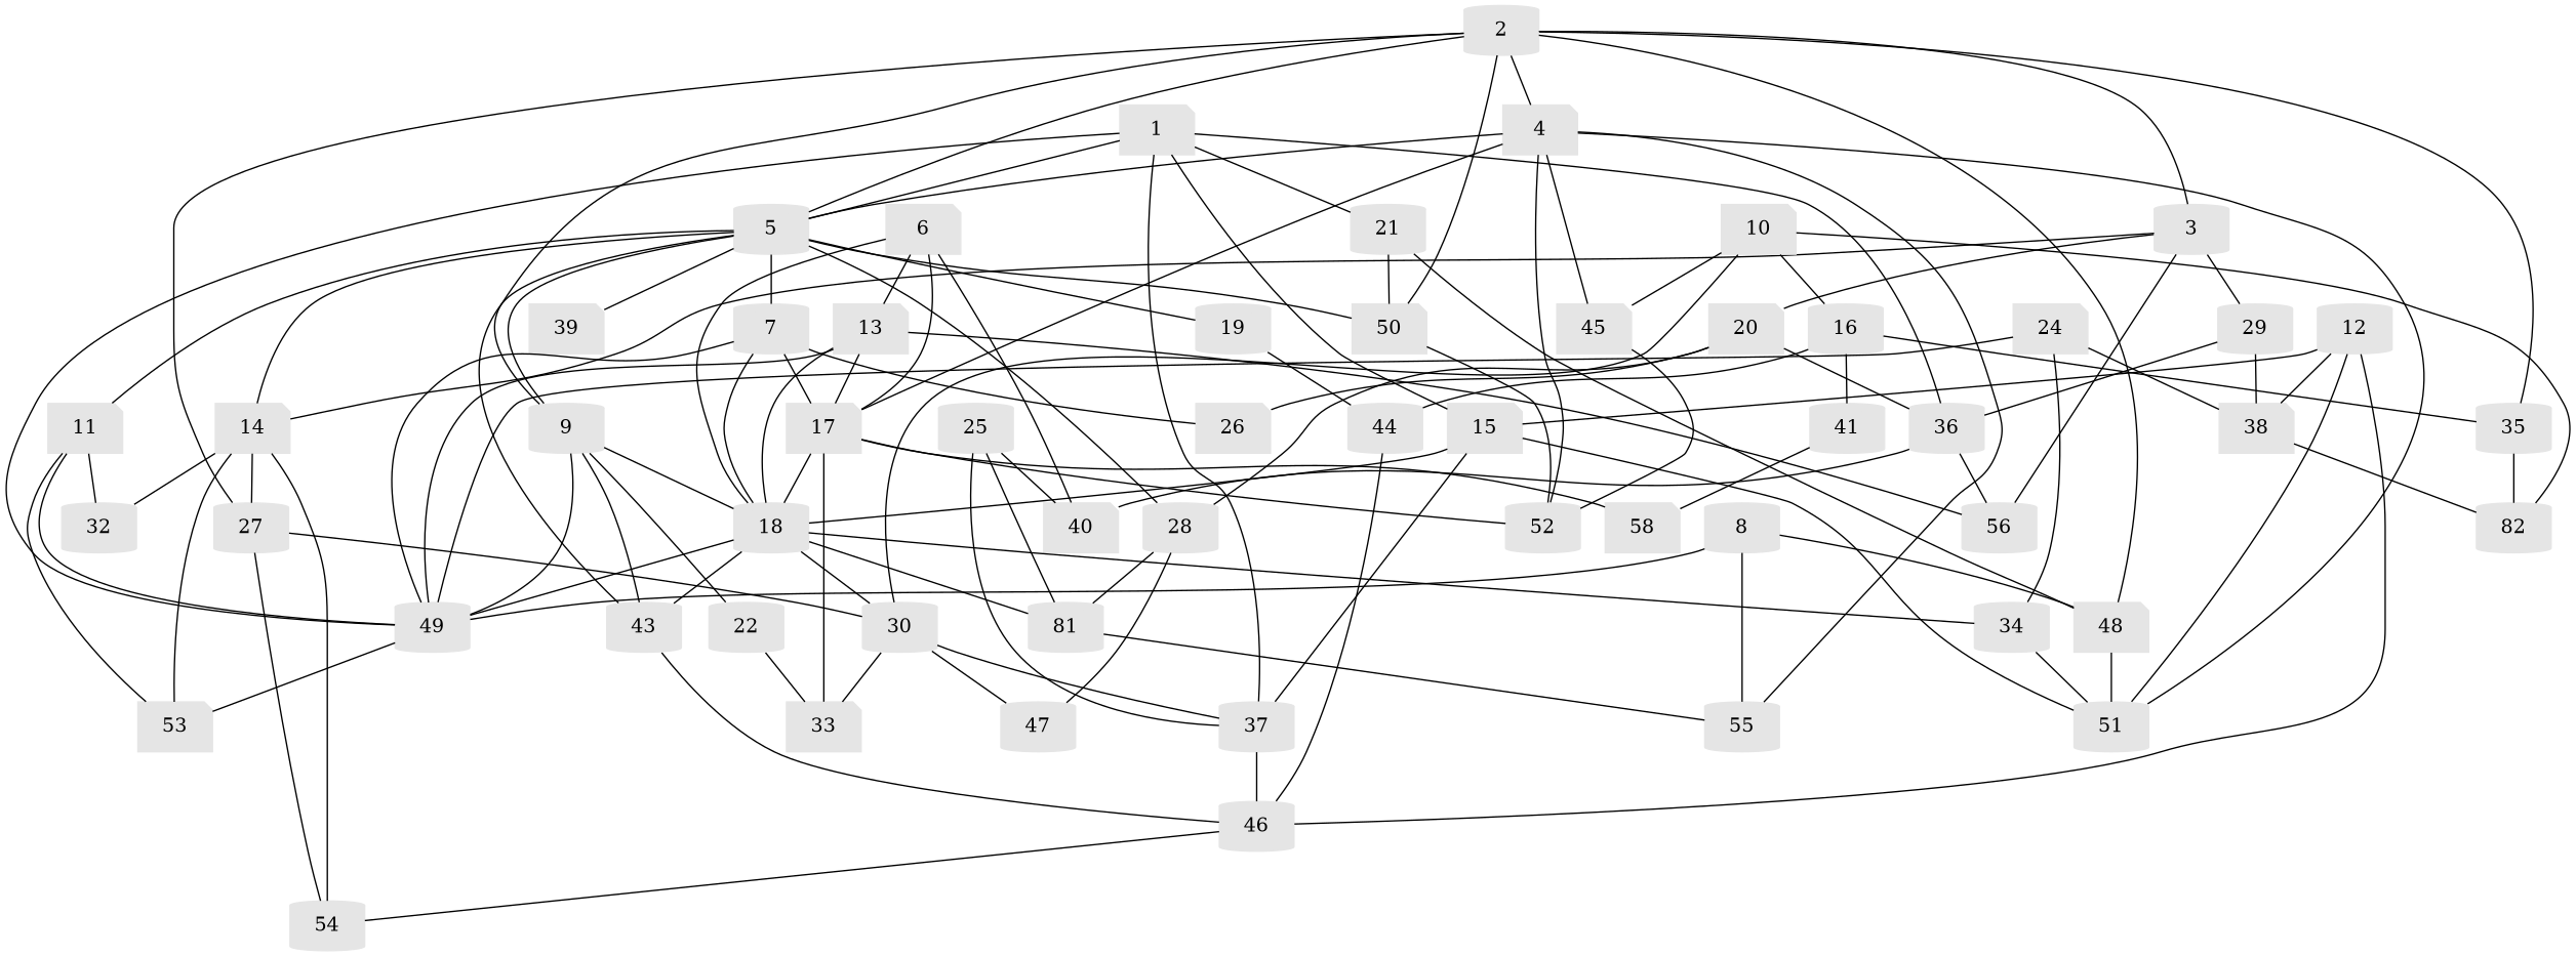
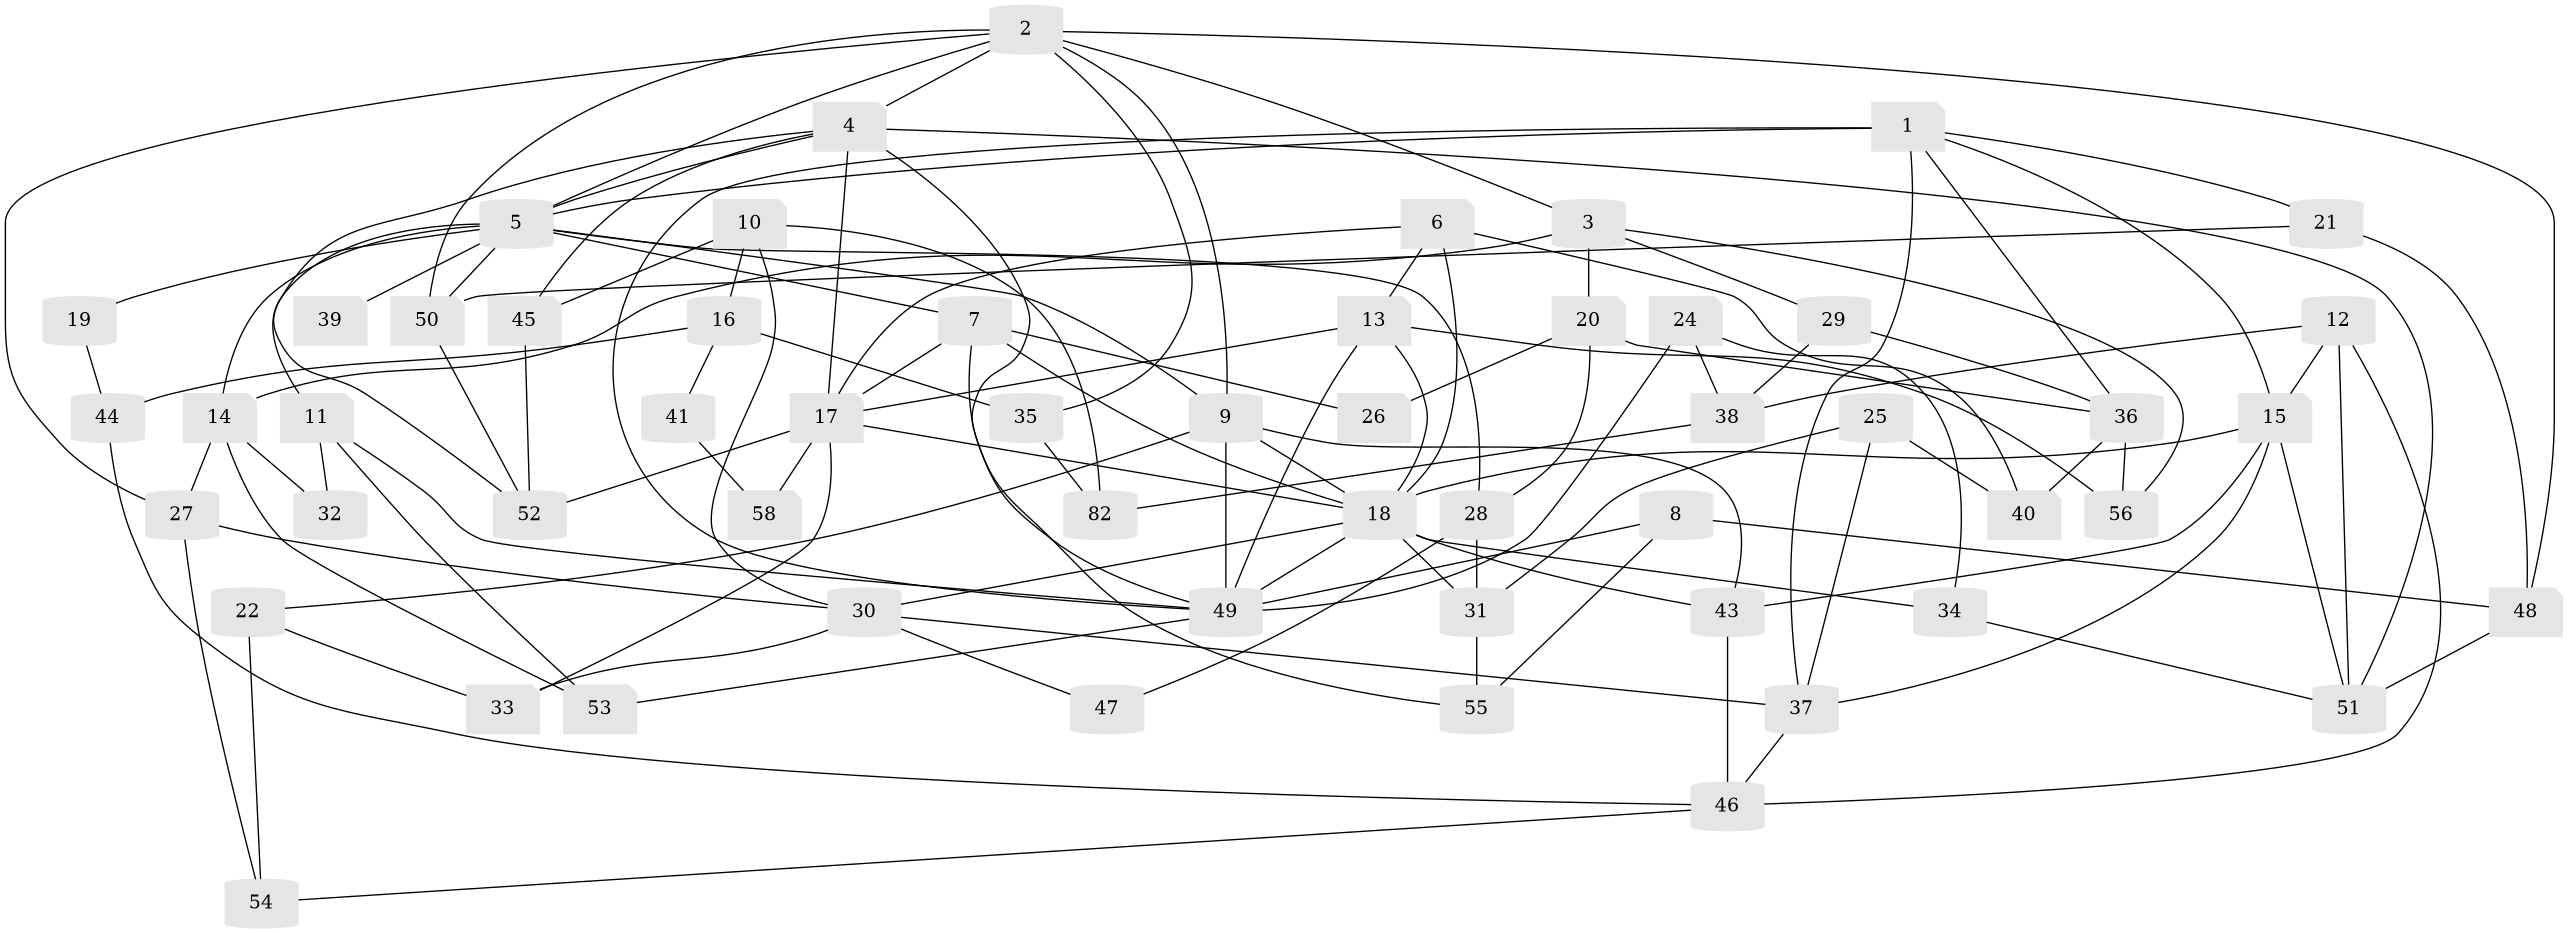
  graph {
    node [color=gray90 shape=cylinder style=filled]
    edge [weight=1.0]
    1 [shape=note]
    5
    15 [shape=note]
    21
    36
    37
    49
    9
    50 [shape=note]
    14 [shape=note]
    7
    11 [shape=note]
    19
    28
    39 [shape=note]
    43
    51
    18
    48 [shape=note]
    56
    40 [shape=note]
    46
    53 [shape=note]
    2
    3
    4 [shape=note]
    27
    35
    20 [shape=note]
    29
    55
    17 [shape=note]
    45 [shape=note]
    52
    22
    30
    54
    n38 [label=82]
    32
    26 [shape=note]
    38 [shape=note]
    33 [shape=note]
    n43 [label=58 shape=note]
    44
-   31 [label=81]
+   31
    47
    6 [shape=note]
    13 [shape=note]
    34
    8
    10 [shape=note]
    16
    41
    12
    24 [shape=note]
    25
    1 -- 5
    1 -- 15
    1 -- 21
    1 -- 36
    1 -- 37 [weight=2.0]
    1 -- 49
    5 -- 9 [weight=2.0]
    5 -- 50
    5 -- 14
    5 -- 7
    5 -- 11
    5 -- 19 [weight=2.0]
    5 -- 28
    5 -- 39 [weight=2.0]
-   5 -- 43
+   15 -- 43
    15 -- 37
    15 -- 51
    15 -- 18 [weight=2.0]
    21 -- 50
    21 -- 48
    36 -- 56
    36 -- 40
    37 -- 46
    49 -- 53
    9 -- 49
    9 -- 43
    9 -- 18
    9 -- 22
    50 -- 52
    14 -- 53
    14 -- 27
    14 -- 32
    7 -- 49
    7 -- 18
    7 -- 17
    7 -- 26
    11 -- 49
    11 -- 53
    11 -- 32
    19 -- 44
    28 -- 31
    28 -- 47
    43 -- 46
    18 -- 49
    18 -- 43
    18 -- 30
    18 -- 31
    18 -- 34
    48 -- 51
    46 -- 54
    2 -- 5
    2 -- 9
    2 -- 50
    2 -- 48
    2 -- 3
    2 -- 4
    2 -- 27
    2 -- 35
    3 -- 14
    3 -- 56
    3 -- 20
    3 -- 29
    4 -- 5
    4 -- 51
    4 -- 55
    4 -- 17
    4 -- 45
    4 -- 52
    27 -- 30
    27 -- 54
    35 -- n38
    20 -- 36
    20 -- 28
    20 -- 26
    29 -- 36
    29 -- 38
    17 -- 18 [weight=2.0]
    17 -- 52
    17 -- 33
    17 -- n43
    45 -- 52
-   14 -- 54
+   22 -- 54
    22 -- 33
    30 -- 37
    30 -- 33
    30 -- 47
    38 -- n38
    44 -- 46
    31 -- 55
    6 -- 18
    6 -- 40
    6 -- 17
    6 -- 13
    13 -- 49
    13 -- 18
    13 -- 56
    13 -- 17
    34 -- 51
    8 -- 49
    8 -- 48
    8 -- 55
    10 -- 45
    10 -- 30
    10 -- n38
    10 -- 16
    16 -- 35
    16 -- 44
    16 -- 41
    41 -- n43
    12 -- 15
    12 -- 51
    12 -- 46
    12 -- 38
    24 -- 49
    24 -- 38
    24 -- 34
    25 -- 37
    25 -- 40
    25 -- 31
  }
